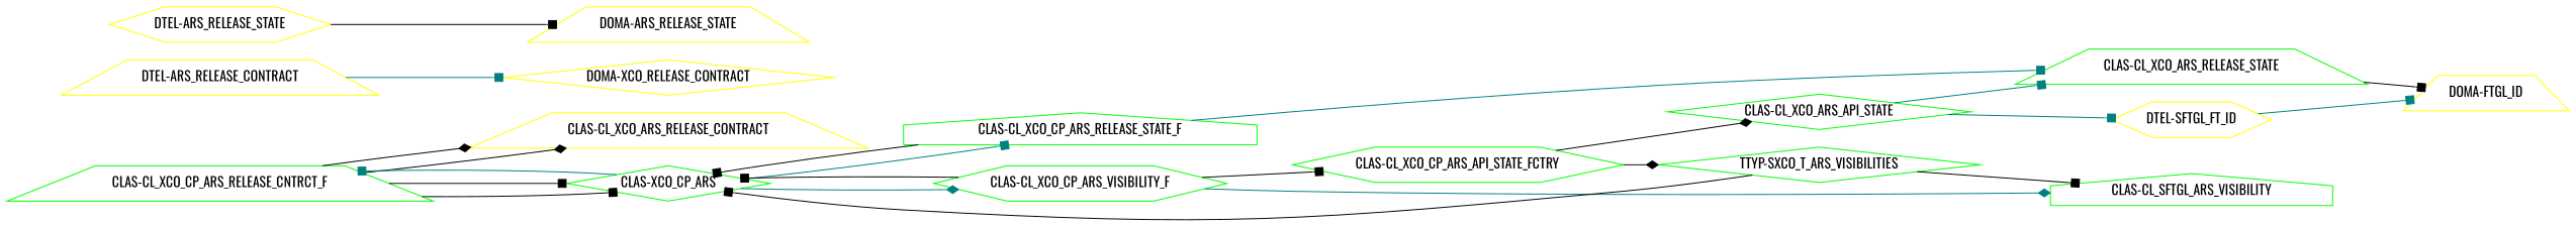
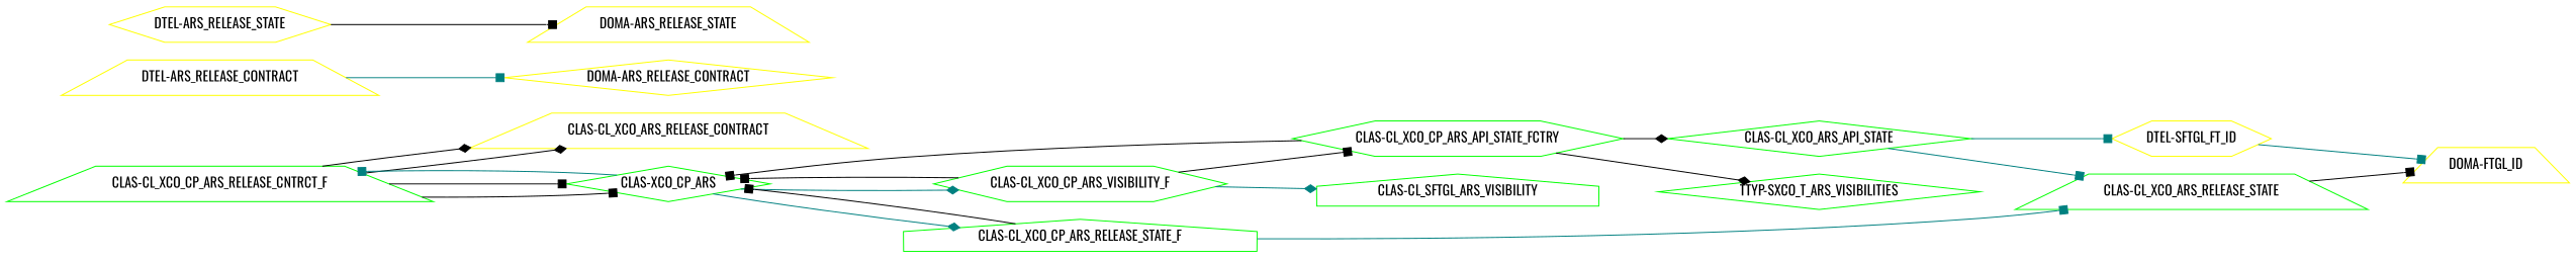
  digraph {
    fontname=Oswald
    rankdir=LR
    node [color=green fontname=Oswald shape=trapezium]
    edge [arrowhead=box color=black fontname=Oswald]
    "CLAS-CL_XCO_CP_ARS_RELEASE_CNTRCT_F"
    "CLAS-CL_XCO_ARS_RELEASE_CONTRACT" [color=yellow]
    "CLAS-XCO_CP_ARS" [shape=diamond]
    "CLAS-CL_XCO_CP_ARS_VISIBILITY_F" [shape=hexagon]
    "CLAS-CL_XCO_CP_ARS_RELEASE_STATE_F" [shape=house]
    "DTEL-ARS_RELEASE_CONTRACT" [color=yellow]
-   "DOMA-ARS_RELEASE_CONTRACT" [color=yellow shape=diamond label="DOMA-XCO_RELEASE_CONTRACT"]
+   "DOMA-ARS_RELEASE_CONTRACT" [color=yellow shape=diamond]
    "CLAS-CL_XCO_CP_ARS_API_STATE_FCTRY" [shape=hexagon]
    "CLAS-CL_XCO_ARS_API_STATE" [shape=diamond]
    "TTYP-SXCO_T_ARS_VISIBILITIES" [shape=diamond]
    n11 [label="CLAS-CL_SFTGL_ARS_VISIBILITY" shape=house]
    "CLAS-CL_XCO_ARS_RELEASE_STATE"
    "DTEL-SFTGL_FT_ID" [color=yellow shape=hexagon]
    "DOMA-FTGL_ID" [color=yellow]
    "DTEL-ARS_RELEASE_STATE" [color=yellow shape=hexagon]
    "DOMA-ARS_RELEASE_STATE" [color=yellow]
    "CLAS-CL_XCO_CP_ARS_RELEASE_CNTRCT_F" -> "CLAS-CL_XCO_ARS_RELEASE_CONTRACT" [arrowhead=diamond]
    "CLAS-CL_XCO_CP_ARS_RELEASE_CNTRCT_F" -> "CLAS-CL_XCO_ARS_RELEASE_CONTRACT" [arrowhead=diamond]
    "CLAS-CL_XCO_CP_ARS_RELEASE_CNTRCT_F" -> "CLAS-XCO_CP_ARS"
    "CLAS-CL_XCO_CP_ARS_RELEASE_CNTRCT_F" -> "CLAS-XCO_CP_ARS"
    "CLAS-XCO_CP_ARS" -> "CLAS-CL_XCO_CP_ARS_RELEASE_CNTRCT_F" [color=teal]
    "CLAS-XCO_CP_ARS" -> "CLAS-CL_XCO_CP_ARS_VISIBILITY_F" [arrowhead=diamond color=teal]
-   "CLAS-XCO_CP_ARS" -> "CLAS-CL_XCO_CP_ARS_RELEASE_STATE_F" [color=teal]
+   "CLAS-XCO_CP_ARS" -> "CLAS-CL_XCO_CP_ARS_RELEASE_STATE_F" [arrowhead=diamond color=teal]
    "CLAS-CL_XCO_CP_ARS_VISIBILITY_F" -> "CLAS-XCO_CP_ARS"
    "CLAS-CL_XCO_CP_ARS_VISIBILITY_F" -> "CLAS-CL_XCO_CP_ARS_API_STATE_FCTRY"
    "CLAS-CL_XCO_CP_ARS_VISIBILITY_F" -> n11 [arrowhead=diamond color=teal]
    "CLAS-CL_XCO_CP_ARS_RELEASE_STATE_F" -> "CLAS-XCO_CP_ARS"
    "CLAS-CL_XCO_CP_ARS_RELEASE_STATE_F" -> "CLAS-CL_XCO_ARS_RELEASE_STATE" [color=teal]
    "DTEL-ARS_RELEASE_CONTRACT" -> "DOMA-ARS_RELEASE_CONTRACT" [color=teal]
-   "TTYP-SXCO_T_ARS_VISIBILITIES" -> "CLAS-XCO_CP_ARS"
+   "CLAS-CL_XCO_CP_ARS_API_STATE_FCTRY" -> "CLAS-XCO_CP_ARS"
    "CLAS-CL_XCO_CP_ARS_API_STATE_FCTRY" -> "CLAS-CL_XCO_ARS_API_STATE" [arrowhead=diamond]
    "CLAS-CL_XCO_CP_ARS_API_STATE_FCTRY" -> "TTYP-SXCO_T_ARS_VISIBILITIES" [arrowhead=diamond]
    "CLAS-CL_XCO_ARS_API_STATE" -> "CLAS-CL_XCO_ARS_RELEASE_STATE" [color=teal]
    "CLAS-CL_XCO_ARS_API_STATE" -> "DTEL-SFTGL_FT_ID" [color=teal]
-   "TTYP-SXCO_T_ARS_VISIBILITIES" -> n11
    "CLAS-CL_XCO_ARS_RELEASE_STATE" -> "DOMA-FTGL_ID"
    "DTEL-SFTGL_FT_ID" -> "DOMA-FTGL_ID" [color=teal]
    "DTEL-ARS_RELEASE_STATE" -> "DOMA-ARS_RELEASE_STATE"
  }
